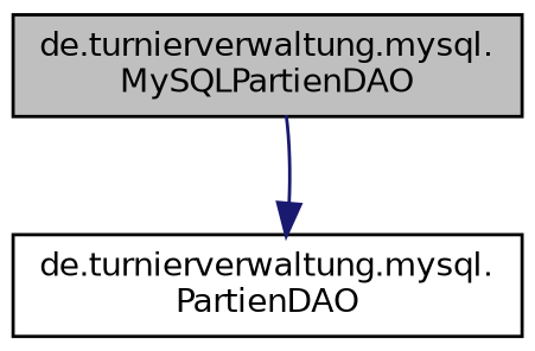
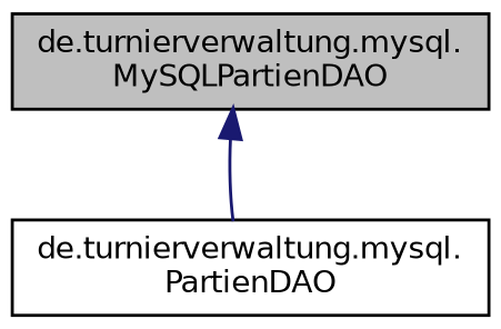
  digraph {
    node [color=black fontname=Helvetica fontsize=10 shape=record style=filled]
    n1 [fillcolor=grey75 fontcolor=black height=0.2 label="de.turnierverwaltung.mysql.\lMySQLPartienDAO" width=0.4]
    n2 [fillcolor=white height=0.2 label="de.turnierverwaltung.mysql.\lPartienDAO" width=0.4]
-   n2 -> n1 [color=midnightblue dir=back fontname=Helvetica fontsize=10 labelfontname=Helvetica labelfontsize=10 style=solid]
+   n1 -> n2 [color=midnightblue dir=back fontname=Helvetica fontsize=10 labelfontname=Helvetica labelfontsize=10 style=solid]
  }
